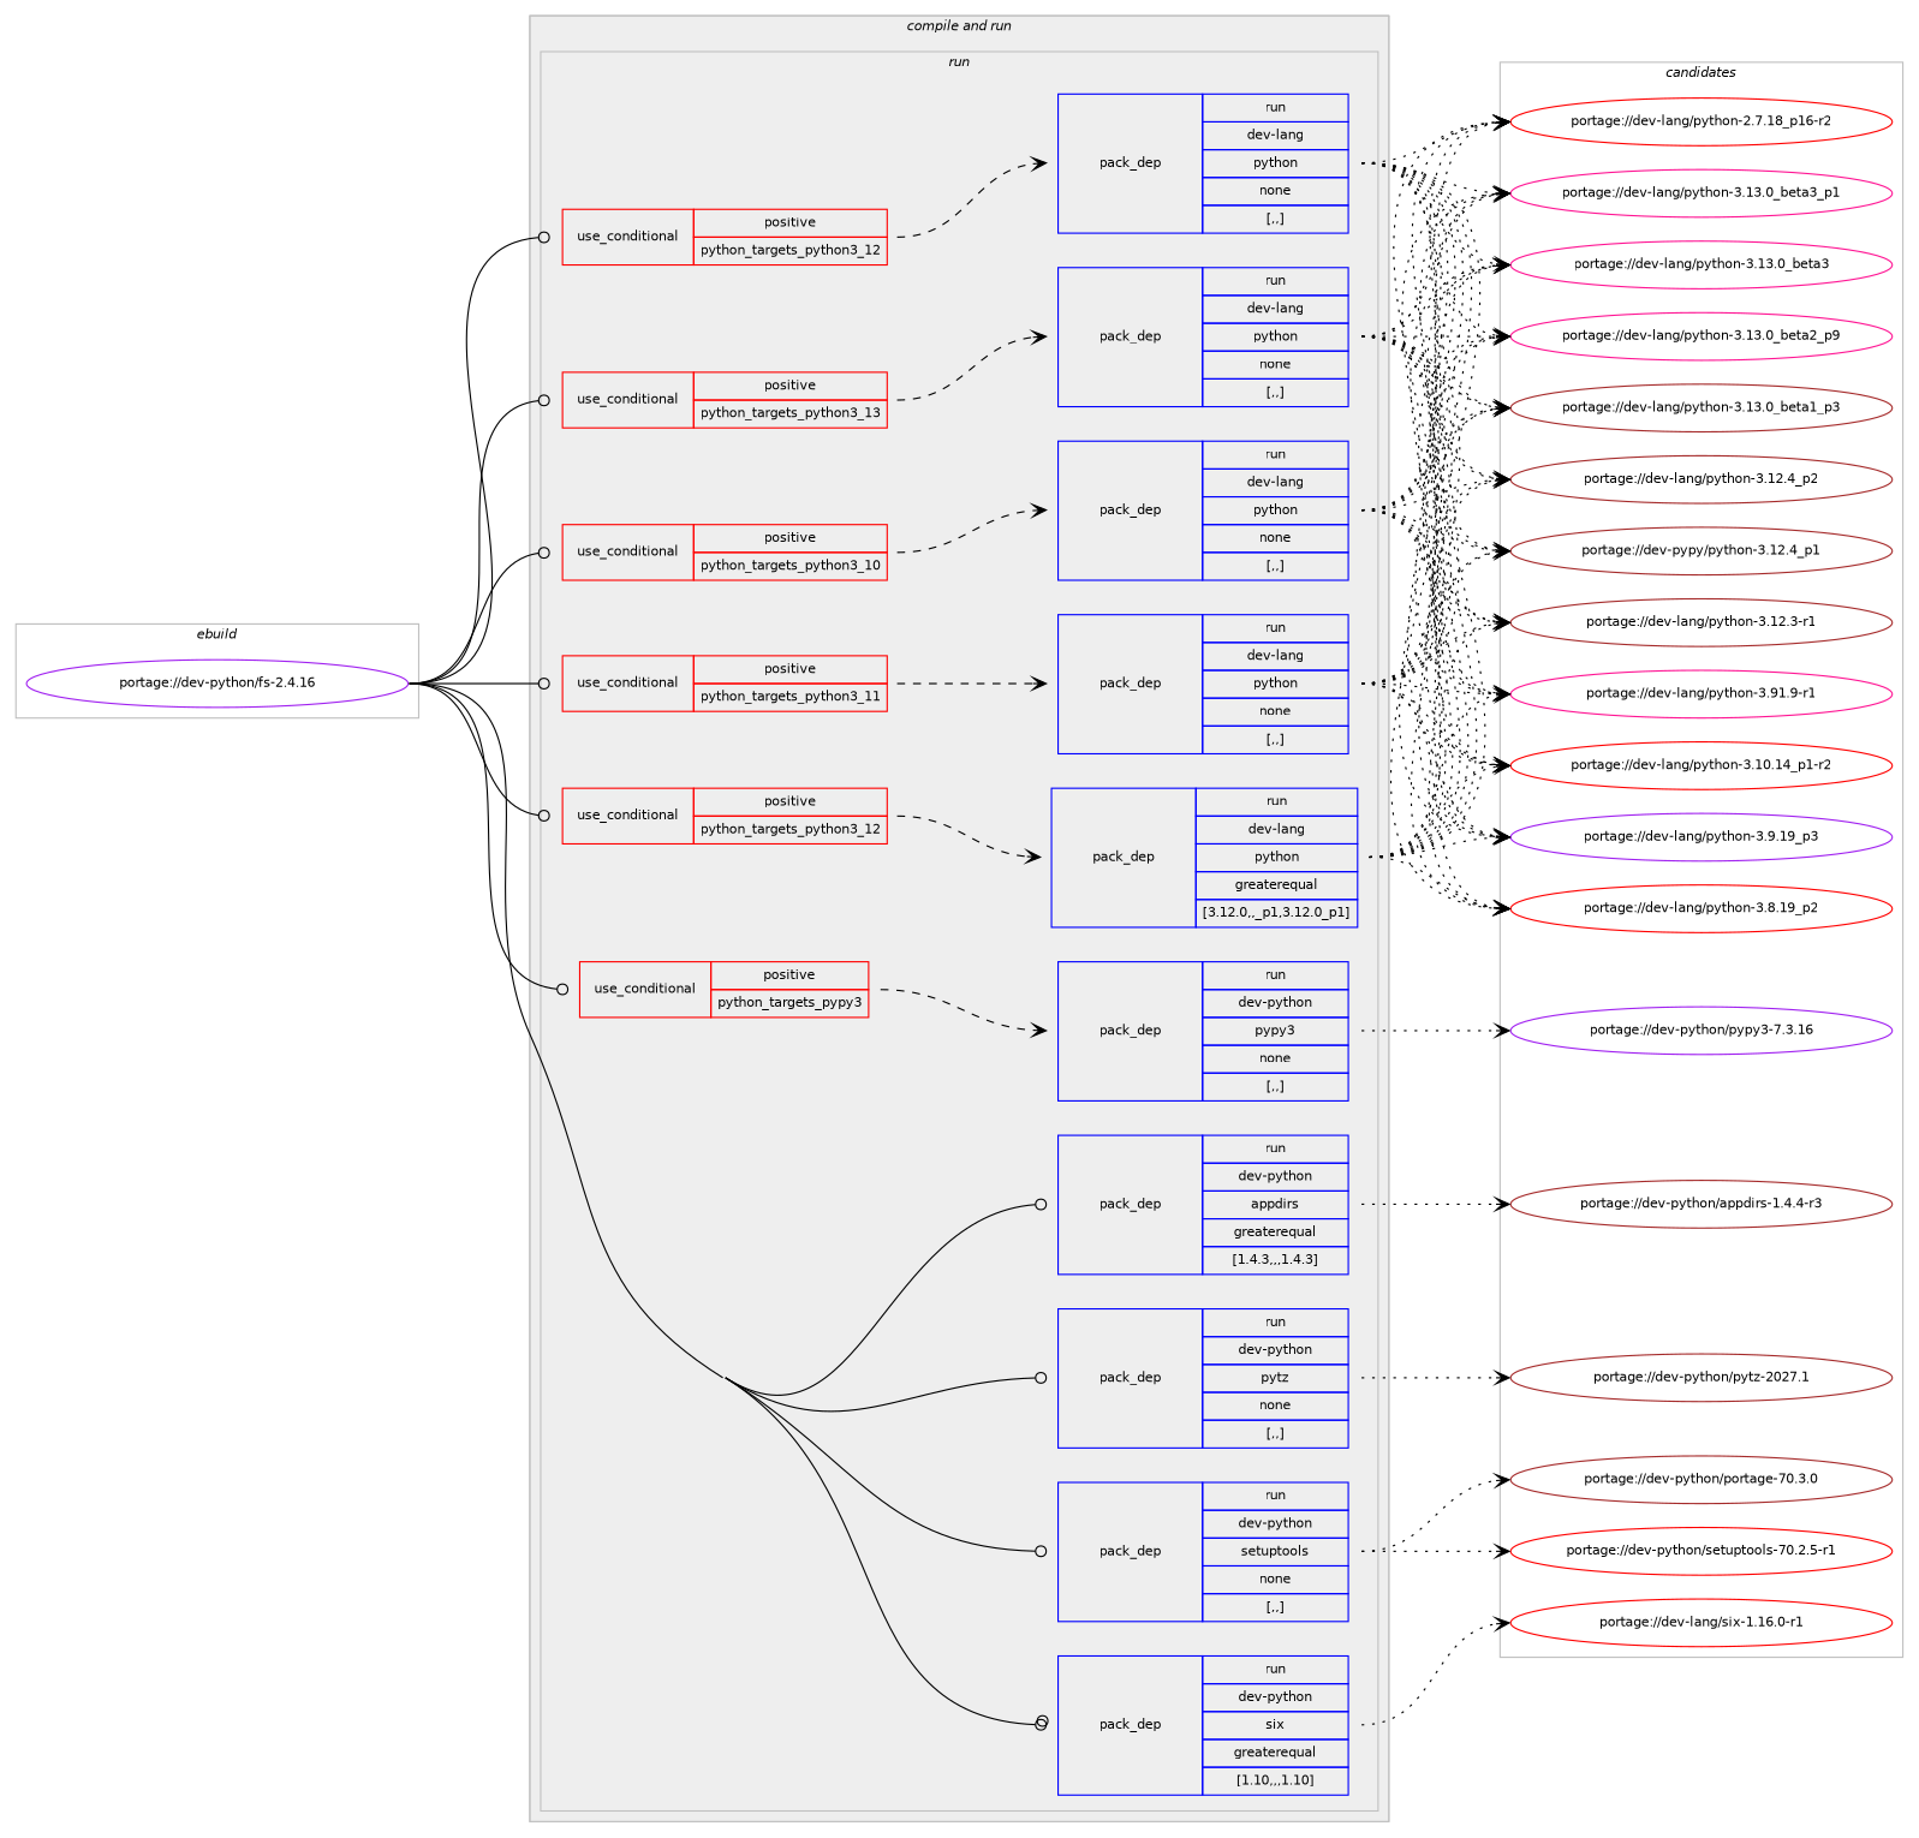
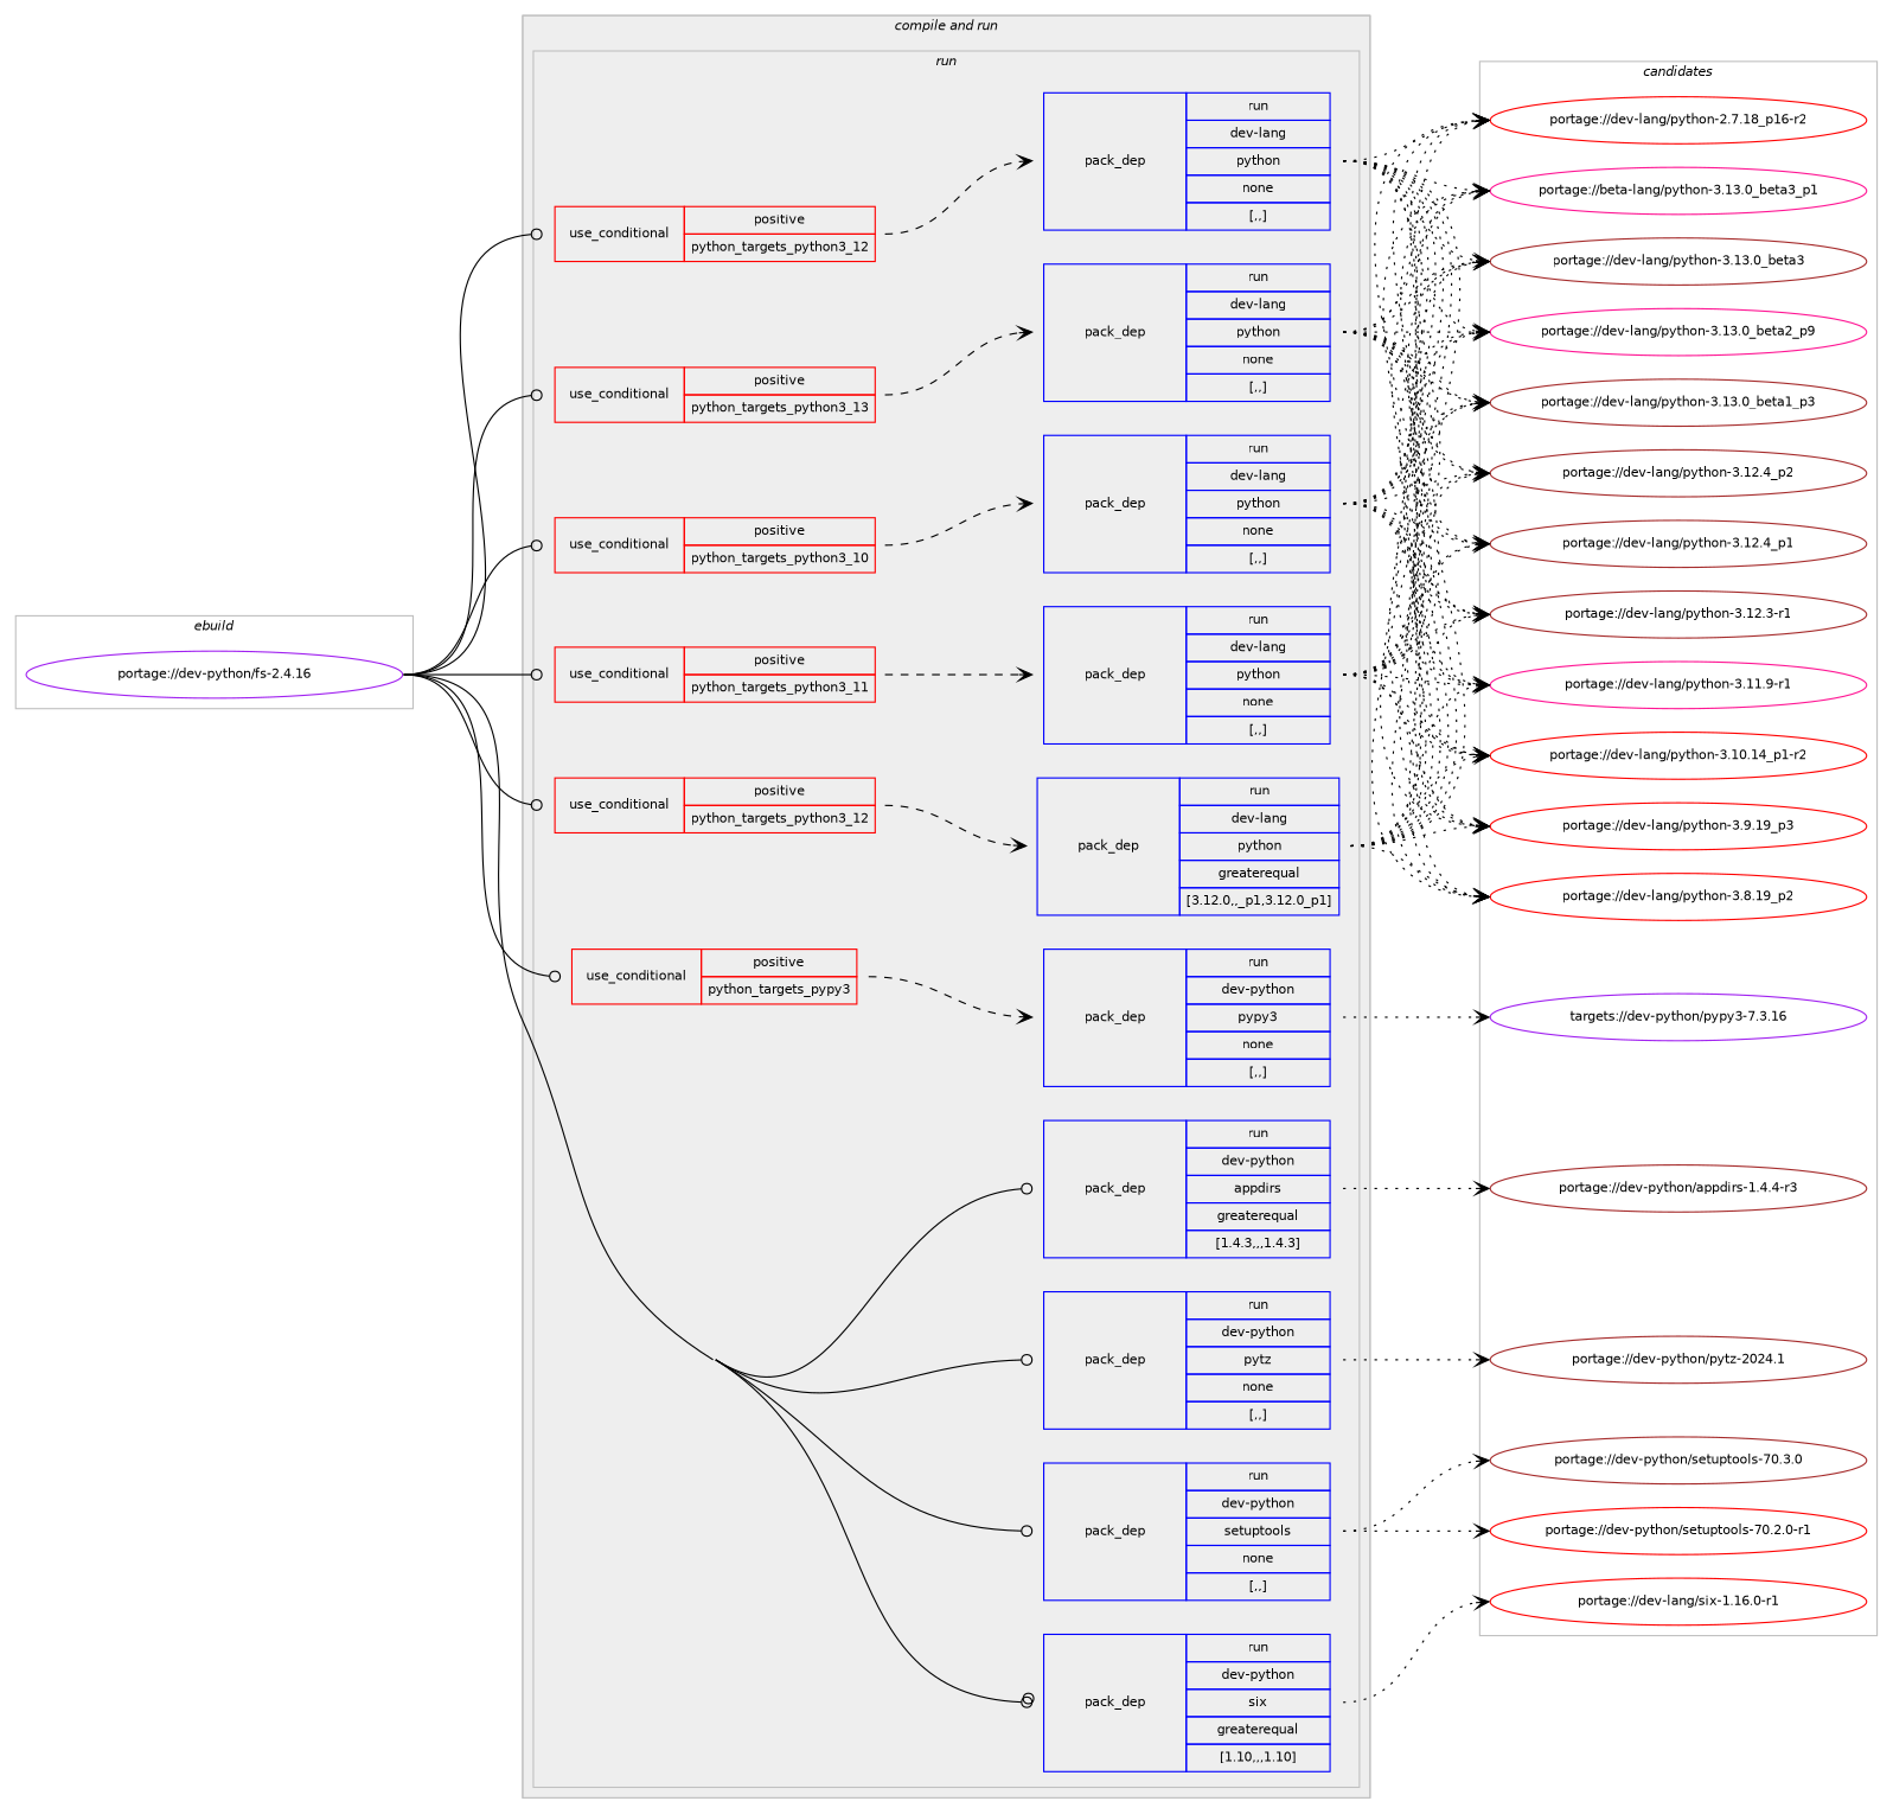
  digraph {
    compound=true
    concentrate=true
    fontname=Helvetica
    fontsize=10
    newrank=true
    rankdir=LR
    ranksep=1.5
    node [color=red fontname=Helvetica fontsize=10]
    edge [arrowhead=vee headport=w style=dotted tailport=e weight=100]
    n1 [color=purple label="portage://dev-python/fs-2.4.16" width=4]
    n2 [color=blue label=<<TABLE BORDER="0" CELLBORDER="1" CELLSPACING="0" CELLPADDING="4" WIDTH="220"><TR><TD ROWSPAN="6" CELLPADDING="30">pack_dep</TD></TR><TR><TD WIDTH="110">run</TD></TR><TR><TD>dev-python</TD></TR><TR><TD>pypy3</TD></TR><TR><TD>none</TD></TR><TR><TD>[,,]</TD></TR></TABLE>> shape=none]
    n3 [label=<<TABLE BORDER="0" CELLBORDER="1" CELLSPACING="0" CELLPADDING="4"><TR><TD ROWSPAN="3" CELLPADDING="10">use_conditional</TD></TR><TR><TD>positive</TD></TR><TR><TD>python_targets_pypy3</TD></TR></TABLE>> shape=none]
    n4 [color=blue label=<<TABLE BORDER="0" CELLBORDER="1" CELLSPACING="0" CELLPADDING="4" WIDTH="220"><TR><TD ROWSPAN="6" CELLPADDING="30">pack_dep</TD></TR><TR><TD WIDTH="110">run</TD></TR><TR><TD>dev-lang</TD></TR><TR><TD>python</TD></TR><TR><TD>none</TD></TR><TR><TD>[,,]</TD></TR></TABLE>> shape=none]
    n5 [label=<<TABLE BORDER="0" CELLBORDER="1" CELLSPACING="0" CELLPADDING="4"><TR><TD ROWSPAN="3" CELLPADDING="10">use_conditional</TD></TR><TR><TD>positive</TD></TR><TR><TD>python_targets_python3_10</TD></TR></TABLE>> shape=none]
    n6 [color=blue label=<<TABLE BORDER="0" CELLBORDER="1" CELLSPACING="0" CELLPADDING="4" WIDTH="220"><TR><TD ROWSPAN="6" CELLPADDING="30">pack_dep</TD></TR><TR><TD WIDTH="110">run</TD></TR><TR><TD>dev-lang</TD></TR><TR><TD>python</TD></TR><TR><TD>none</TD></TR><TR><TD>[,,]</TD></TR></TABLE>> shape=none]
    n7 [label=<<TABLE BORDER="0" CELLBORDER="1" CELLSPACING="0" CELLPADDING="4"><TR><TD ROWSPAN="3" CELLPADDING="10">use_conditional</TD></TR><TR><TD>positive</TD></TR><TR><TD>python_targets_python3_11</TD></TR></TABLE>> shape=none]
    n8 [color=blue label=<<TABLE BORDER="0" CELLBORDER="1" CELLSPACING="0" CELLPADDING="4" WIDTH="220"><TR><TD ROWSPAN="6" CELLPADDING="30">pack_dep</TD></TR><TR><TD WIDTH="110">run</TD></TR><TR><TD>dev-lang</TD></TR><TR><TD>python</TD></TR><TR><TD>greaterequal</TD></TR><TR><TD>[3.12.0,,_p1,3.12.0_p1]</TD></TR></TABLE>> shape=none]
    n9 [label=<<TABLE BORDER="0" CELLBORDER="1" CELLSPACING="0" CELLPADDING="4"><TR><TD ROWSPAN="3" CELLPADDING="10">use_conditional</TD></TR><TR><TD>positive</TD></TR><TR><TD>python_targets_python3_12</TD></TR></TABLE>> shape=none]
    n10 [color=blue label=<<TABLE BORDER="0" CELLBORDER="1" CELLSPACING="0" CELLPADDING="4" WIDTH="220"><TR><TD ROWSPAN="6" CELLPADDING="30">pack_dep</TD></TR><TR><TD WIDTH="110">run</TD></TR><TR><TD>dev-lang</TD></TR><TR><TD>python</TD></TR><TR><TD>none</TD></TR><TR><TD>[,,]</TD></TR></TABLE>> shape=none]
    n11 [label=<<TABLE BORDER="0" CELLBORDER="1" CELLSPACING="0" CELLPADDING="4"><TR><TD ROWSPAN="3" CELLPADDING="10">use_conditional</TD></TR><TR><TD>positive</TD></TR><TR><TD>python_targets_python3_12</TD></TR></TABLE>> shape=none]
    n12 [color=blue label=<<TABLE BORDER="0" CELLBORDER="1" CELLSPACING="0" CELLPADDING="4" WIDTH="220"><TR><TD ROWSPAN="6" CELLPADDING="30">pack_dep</TD></TR><TR><TD WIDTH="110">run</TD></TR><TR><TD>dev-lang</TD></TR><TR><TD>python</TD></TR><TR><TD>none</TD></TR><TR><TD>[,,]</TD></TR></TABLE>> shape=none]
    n13 [label=<<TABLE BORDER="0" CELLBORDER="1" CELLSPACING="0" CELLPADDING="4"><TR><TD ROWSPAN="3" CELLPADDING="10">use_conditional</TD></TR><TR><TD>positive</TD></TR><TR><TD>python_targets_python3_13</TD></TR></TABLE>> shape=none]
    n14 [color=blue label=<<TABLE BORDER="0" CELLBORDER="1" CELLSPACING="0" CELLPADDING="4" WIDTH="220"><TR><TD ROWSPAN="6" CELLPADDING="30">pack_dep</TD></TR><TR><TD WIDTH="110">run</TD></TR><TR><TD>dev-python</TD></TR><TR><TD>appdirs</TD></TR><TR><TD>greaterequal</TD></TR><TR><TD>[1.4.3,,,1.4.3]</TD></TR></TABLE>> shape=none]
    n15 [color=blue label=<<TABLE BORDER="0" CELLBORDER="1" CELLSPACING="0" CELLPADDING="4" WIDTH="220"><TR><TD ROWSPAN="6" CELLPADDING="30">pack_dep</TD></TR><TR><TD WIDTH="110">run</TD></TR><TR><TD>dev-python</TD></TR><TR><TD>pytz</TD></TR><TR><TD>none</TD></TR><TR><TD>[,,]</TD></TR></TABLE>> shape=none]
    n16 [color=blue label=<<TABLE BORDER="0" CELLBORDER="1" CELLSPACING="0" CELLPADDING="4" WIDTH="220"><TR><TD ROWSPAN="6" CELLPADDING="30">pack_dep</TD></TR><TR><TD WIDTH="110">run</TD></TR><TR><TD>dev-python</TD></TR><TR><TD>setuptools</TD></TR><TR><TD>none</TD></TR><TR><TD>[,,]</TD></TR></TABLE>> shape=none]
    n17 [color=blue label=<<TABLE BORDER="0" CELLBORDER="1" CELLSPACING="0" CELLPADDING="4" WIDTH="220"><TR><TD ROWSPAN="6" CELLPADDING="30">pack_dep</TD></TR><TR><TD WIDTH="110">run</TD></TR><TR><TD>dev-python</TD></TR><TR><TD>six</TD></TR><TR><TD>greaterequal</TD></TR><TR><TD>[1.10,,,1.10]</TD></TR></TABLE>> shape=none]
-   n18 [color=deeppink label="portage://dev-lang/python-3.13.0_beta3_p1" width=4]
-   n19 [color=deeppink label="portage://dev-lang/python-3.13.0_beta3" width=4]
+   n18 [color=deeppink label="portage://beta-lang/python-3.13.0_beta3_p1" width=4]
+   n19 [color=brown label="portage://dev-lang/python-3.13.0_beta3" width=4]
    n20 [color=deeppink label="portage://dev-lang/python-3.13.0_beta2_p9" width=4]
    n21 [color=brown label="portage://dev-lang/python-3.13.0_beta1_p3" width=4]
    n22 [color=brown label="portage://dev-lang/python-3.12.4_p2" width=4]
-   n23 [color=brown label="portage://dev-pypy/python-3.12.4_p1" width=4]
+   n23 [color=brown label="portage://dev-lang/python-3.12.4_p1" width=4]
    n24 [color=brown label="portage://dev-lang/python-3.12.3-r1" width=4]
-   n25 [color=deeppink label="portage://dev-lang/python-3.91.9-r1" width=4]
+   n25 [color=deeppink label="portage://dev-lang/python-3.11.9-r1" width=4]
    n26 [label="portage://dev-lang/python-3.10.14_p1-r2" width=4]
-   n27 [color=purple label="portage://dev-lang/python-3.9.19_p3" width=4]
+   n27 [label="portage://dev-lang/python-3.9.19_p3" width=4]
    n28 [label="portage://dev-lang/python-3.8.19_p2" width=4]
    n29 [label="portage://dev-lang/python-2.7.18_p16-r2" width=4]
-   n30 [color=purple label="portage://dev-python/pypy3-7.3.16" width=4]
+   n30 [color=purple label="targets://dev-python/pypy3-7.3.16" width=4]
    n31 [color=brown label="portage://dev-python/appdirs-1.4.4-r3" width=4]
-   n32 [color=brown label="portage://dev-python/pytz-2027.1" width=4]
-   n33 [color=brown label="portage://dev-python/portage-70.3.0" width=4]
-   n34 [label="portage://dev-python/setuptools-70.2.5-r1" width=4]
+   n32 [color=brown label="portage://dev-python/pytz-2024.1" width=4]
+   n33 [color=brown label="portage://dev-python/setuptools-70.3.0" width=4]
+   n34 [label="portage://dev-python/setuptools-70.2.0-r1" width=4]
    n35 [label="portage://dev-lang/six-1.16.0-r1" width=4]
    subgraph cluster_1 {
      color=gray
      label=<<i>ebuild</i>>
      n1
    }
    subgraph cluster_2 {
      color=gray
      label=<<i>dependencies</i>>
      subgraph cluster_3 {
        color=gray
        fillcolor="#eeeeee"
        label=<<i>compile</i>>
        style=filled
      }
      subgraph cluster_4 {
        color=gray
        fillcolor="#eeeeee"
        label=<<i>compile and run</i>>
        style=filled
      }
      subgraph cluster_5 {
        color=gray
        fillcolor="#eeeeee"
        label=<<i>run</i>>
        style=filled
        subgraph sub_6 {
          color=gray
          fillcolor="#eeeeee"
          label=<<i>run</i>>
          style=filled
          n3
          subgraph sub_7 {
            color=gray
            fillcolor="#eeeeee"
            label=<<i>run</i>>
            style=filled
            n2
          }
        }
        subgraph sub_8 {
          color=gray
          fillcolor="#eeeeee"
          label=<<i>run</i>>
          style=filled
          n5
          subgraph sub_9 {
            color=gray
            fillcolor="#eeeeee"
            label=<<i>run</i>>
            style=filled
            n4
          }
        }
        subgraph sub_10 {
          color=gray
          fillcolor="#eeeeee"
          label=<<i>run</i>>
          style=filled
          n7
          subgraph sub_11 {
            color=gray
            fillcolor="#eeeeee"
            label=<<i>run</i>>
            style=filled
            n6
          }
        }
        subgraph sub_12 {
          color=gray
          fillcolor="#eeeeee"
          label=<<i>run</i>>
          style=filled
          n9
          subgraph sub_13 {
            color=gray
            fillcolor="#eeeeee"
            label=<<i>run</i>>
            style=filled
            n8
          }
        }
        subgraph sub_14 {
          color=gray
          fillcolor="#eeeeee"
          label=<<i>run</i>>
          style=filled
          n11
          subgraph sub_15 {
            color=gray
            fillcolor="#eeeeee"
            label=<<i>run</i>>
            style=filled
            n10
          }
        }
        subgraph sub_16 {
          color=gray
          fillcolor="#eeeeee"
          label=<<i>run</i>>
          style=filled
          n13
          subgraph sub_17 {
            color=gray
            fillcolor="#eeeeee"
            label=<<i>run</i>>
            style=filled
            n12
          }
        }
        subgraph sub_18 {
          color=gray
          fillcolor="#eeeeee"
          label=<<i>run</i>>
          style=filled
          n14
        }
        subgraph sub_19 {
          color=gray
          fillcolor="#eeeeee"
          label=<<i>run</i>>
          style=filled
          n15
        }
        subgraph sub_20 {
          color=gray
          fillcolor="#eeeeee"
          label=<<i>run</i>>
          style=filled
          n16
        }
        subgraph sub_21 {
          color=gray
          fillcolor="#eeeeee"
          label=<<i>run</i>>
          style=filled
          n17
        }
      }
    }
    subgraph cluster_22 {
      color=gray
      label=<<i>candidates</i>>
      rank=same
      subgraph sub_23 {
        color=black
        label=<<i>candidates</i>>
        nodesep=1
        rank=same
        n18
        n19
        n20
        n21
        n22
        n23
        n24
        n25
        n26
        n27
        n28
        n29
      }
      subgraph sub_24 {
        color=black
        label=<<i>candidates</i>>
        nodesep=1
        rank=same
        n30
      }
      subgraph sub_25 {
        color=black
        label=<<i>candidates</i>>
        nodesep=1
        rank=same
        n18
        n19
        n20
        n21
        n22
        n23
        n24
        n25
        n26
        n27
        n28
        n29
      }
      subgraph sub_26 {
        color=black
        label=<<i>candidates</i>>
        nodesep=1
        rank=same
        n18
        n19
        n20
        n21
        n22
        n23
        n24
        n25
        n26
        n27
        n28
        n29
      }
      subgraph sub_27 {
        color=black
        label=<<i>candidates</i>>
        nodesep=1
        rank=same
        n18
        n19
        n20
        n21
        n22
        n23
        n24
        n25
        n26
        n27
        n28
        n29
      }
      subgraph sub_28 {
        color=black
        label=<<i>candidates</i>>
        nodesep=1
        rank=same
        n18
        n19
        n20
        n21
        n22
        n23
        n24
        n25
        n26
        n27
        n28
        n29
      }
      subgraph sub_29 {
        color=black
        label=<<i>candidates</i>>
        nodesep=1
        rank=same
        n31
      }
      subgraph sub_30 {
        color=black
        label=<<i>candidates</i>>
        nodesep=1
        rank=same
        n32
      }
      subgraph sub_31 {
        color=black
        label=<<i>candidates</i>>
        nodesep=1
        rank=same
        n33
        n34
      }
      subgraph sub_32 {
        color=black
        label=<<i>candidates</i>>
        nodesep=1
        rank=same
        n35
      }
    }
    n1 -> n3 [arrowhead=odot style=solid weight=20]
    n1 -> n5 [arrowhead=odot style=solid weight=20]
    n1 -> n7 [arrowhead=odot style=solid weight=20]
    n1 -> n9 [arrowhead=odot style=solid weight=20]
    n1 -> n11 [arrowhead=odot style=solid weight=20]
    n1 -> n13 [arrowhead=odot style=solid weight=20]
    n1 -> n14 [arrowhead=odot style=solid weight=20]
    n1 -> n15 [arrowhead=odot style=solid weight=20]
    n1 -> n16 [arrowhead=odot style=solid weight=20]
    n1 -> n17 [arrowhead=odot style=solid weight=20]
    n2 -> n30
    n3 -> n2 [style=dashed weight=20]
    n4 -> n18
    n4 -> n19
    n4 -> n20
    n4 -> n21
    n4 -> n22
    n4 -> n23
    n4 -> n24
    n4 -> n25
    n4 -> n26
    n4 -> n27
    n4 -> n28
    n4 -> n29
    n5 -> n4 [style=dashed weight=20]
    n6 -> n18
    n6 -> n19
    n6 -> n20
    n6 -> n21
    n6 -> n22
    n6 -> n23
    n6 -> n24
    n6 -> n25
    n6 -> n26
    n6 -> n27
    n6 -> n28
    n6 -> n29
    n7 -> n6 [style=dashed weight=20]
    n8 -> n18
    n8 -> n19
    n8 -> n20
    n8 -> n21
    n8 -> n22
    n8 -> n23
    n8 -> n24
    n8 -> n25
    n8 -> n26
    n8 -> n27
    n8 -> n28
    n8 -> n29
    n9 -> n8 [style=dashed weight=20]
    n10 -> n18
    n10 -> n19
    n10 -> n20
    n10 -> n21
    n10 -> n22
    n10 -> n23
    n10 -> n24
    n10 -> n25
    n10 -> n26
    n10 -> n27
    n10 -> n28
    n10 -> n29
    n11 -> n10 [style=dashed weight=20]
    n12 -> n18
    n12 -> n19
    n12 -> n20
    n12 -> n21
    n12 -> n22
    n12 -> n23
    n12 -> n24
    n12 -> n25
    n12 -> n26
    n12 -> n27
    n12 -> n28
    n12 -> n29
    n13 -> n12 [style=dashed weight=20]
    n14 -> n31
    n15 -> n32
    n16 -> n33
    n16 -> n34
    n17 -> n35
  }
